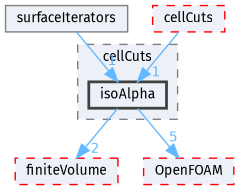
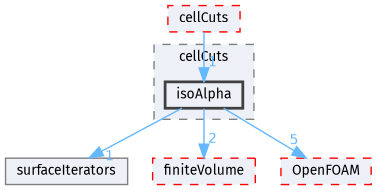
  digraph {
    compound=true
    fontname="Fira Sans"
    node [color=red fillcolor="#edf0f7" fontname="Fira Sans" fontsize=10 shape=box style="filled,dashed"]
    edge [color=steelblue1 fontcolor=steelblue1 fontname="Fira Sans" fontsize=10 headlabel=1 labeldistance=1.5 labelfontname=Helvetica labelfontsize=10]
    n1 [color=grey25 height=0.2 label=isoAlpha style="filled,bold" width=0.4]
    n2 [color=grey50 height=0.2 label=surfaceIterators style=filled width=0.4]
    n3 [height=0.2 label=finiteVolume width=0.4]
    n4 [height=0.2 label=OpenFOAM width=0.4]
    n5 [height=0.2 label=cellCuts width=0.4]
    subgraph cluster_1 {
      bgcolor="#edf0f7"
      fontsize=10
      label=cellCuts
      pencolor=grey50
      style="filled,dashed"
      n1
    }
-   n2 -> n1
+   n1 -> n2
    n1 -> n3 [headlabel=2]
    n1 -> n4 [headlabel=5]
    n5 -> n1
  }
